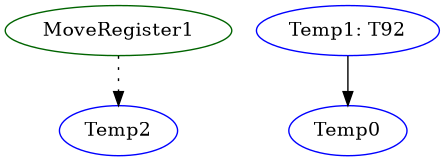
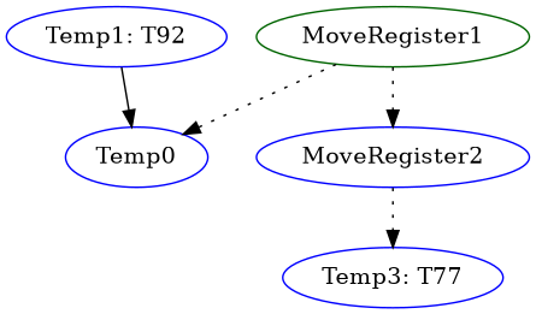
  digraph {
    ordering=out
    node [color=blue]
    edge [style=dotted]
    n1 [color=darkgreen label=MoveRegister1]
    Temp0
-   Temp2
+   Temp2 [label=MoveRegister2]
+   "Temp3: T77"
    "Temp1: T92"
+   n1 -> Temp0
    n1 -> Temp2
+   Temp2 -> "Temp3: T77"
    "Temp1: T92" -> Temp0 [style=solid]
  }
